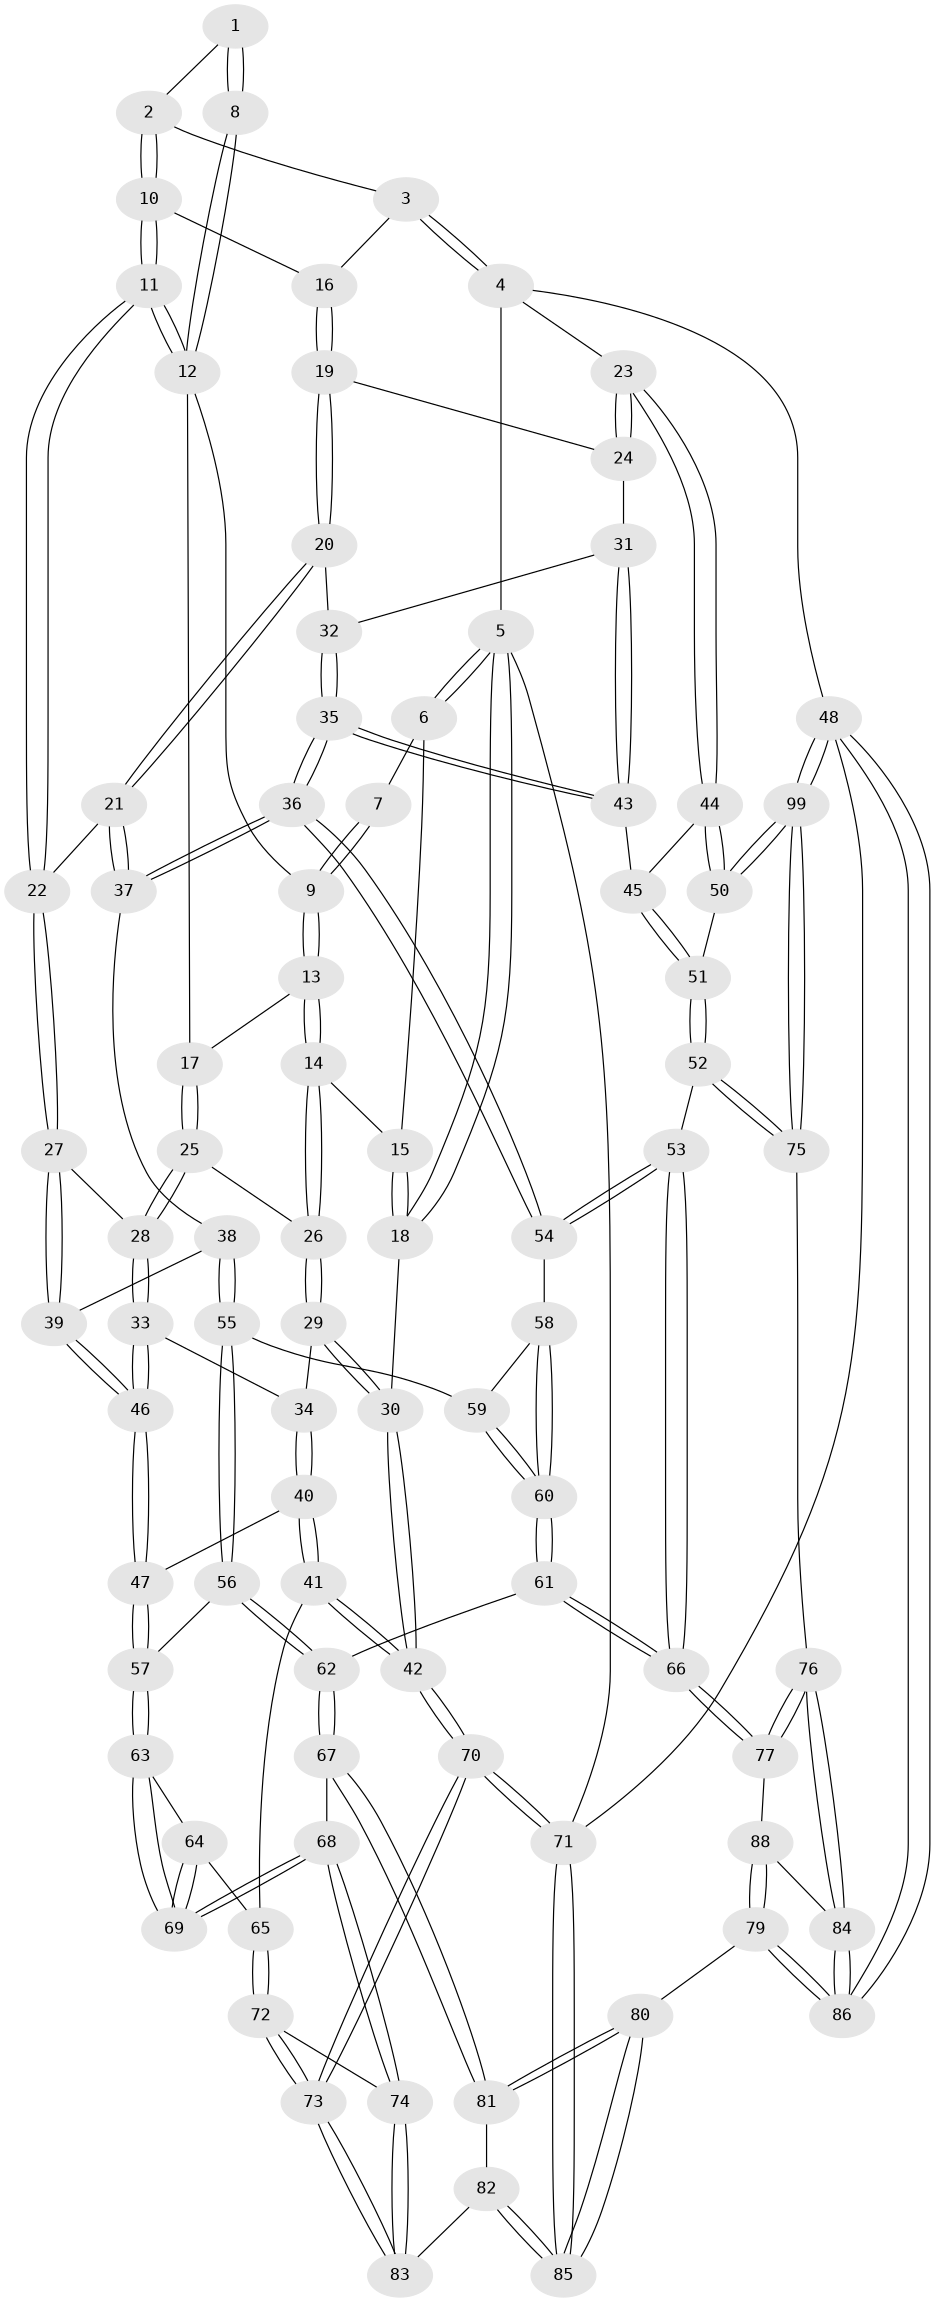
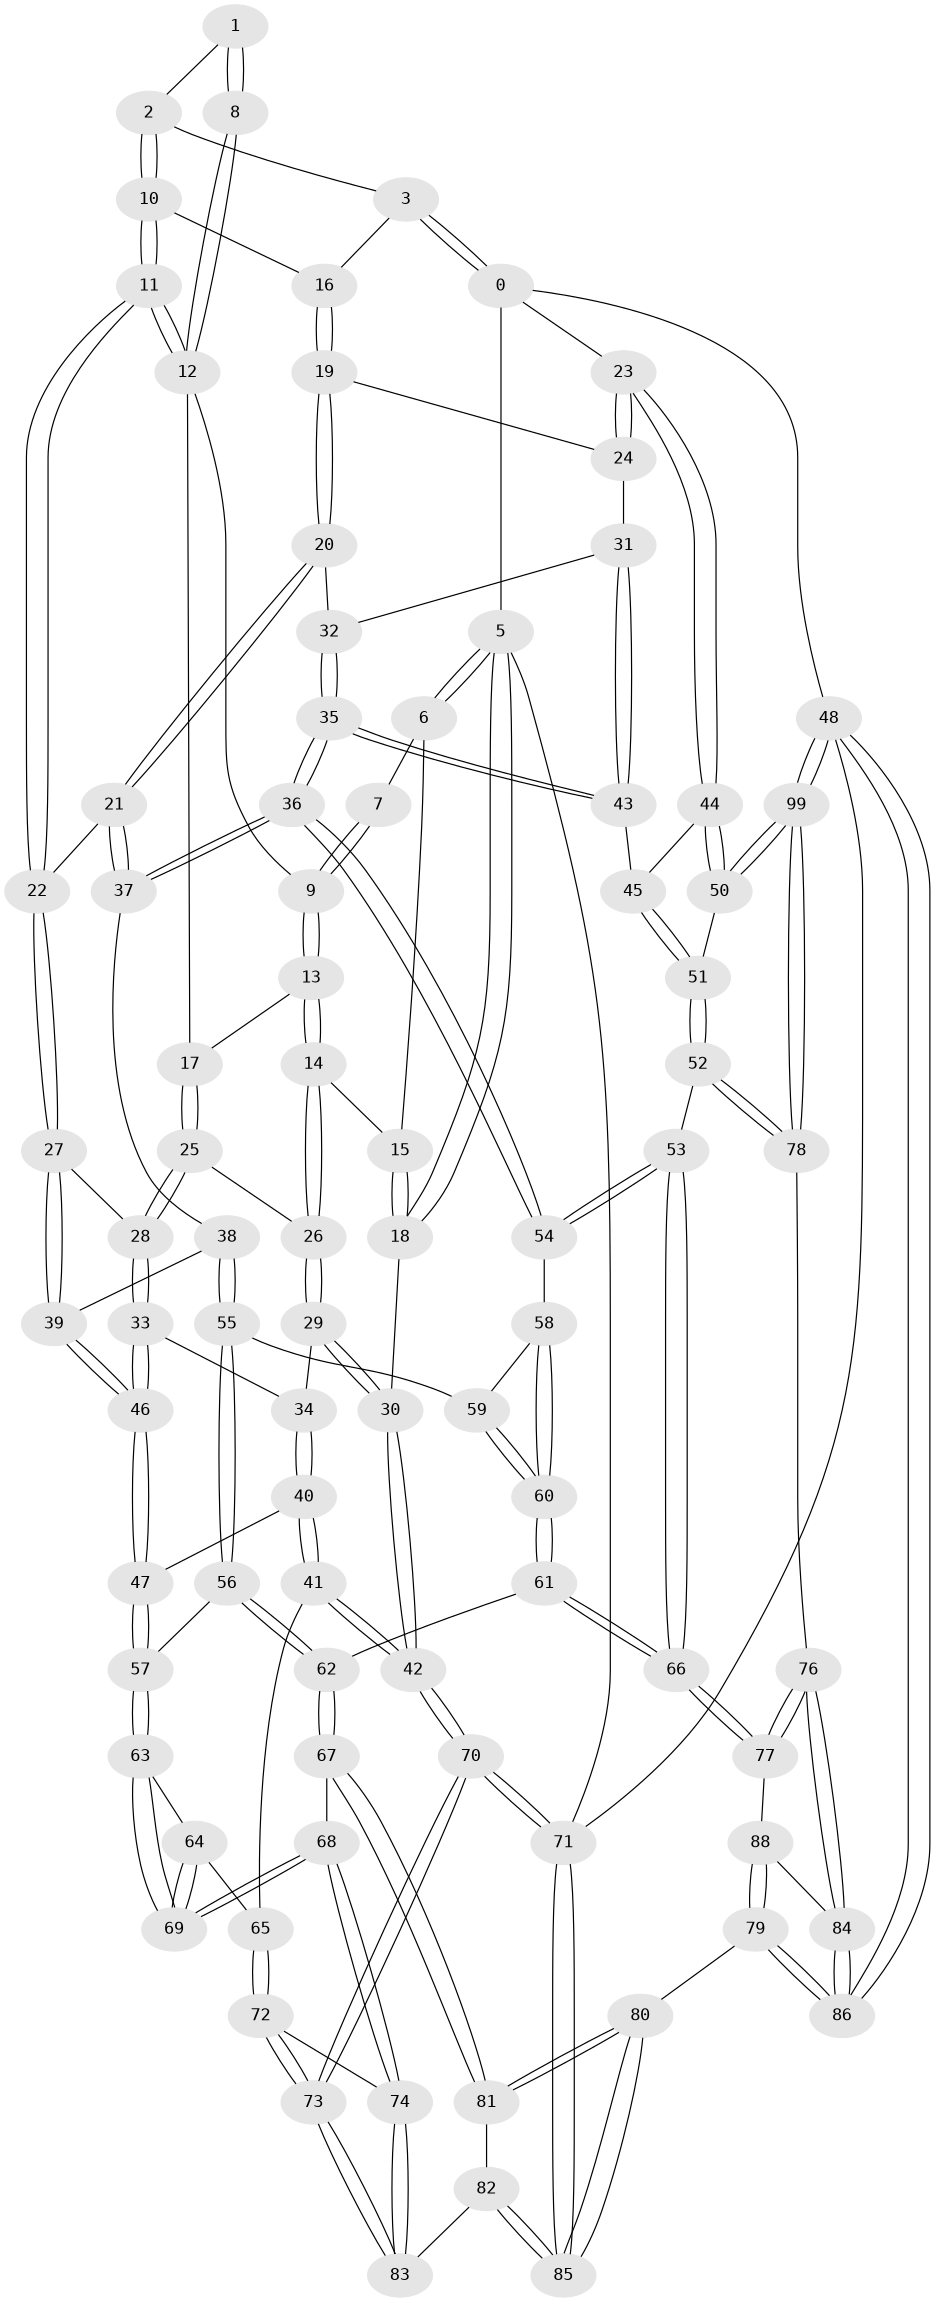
  graph {
    fontname="DejaVu Sans Mono"
    node [color=gray90 fontname="DejaVu Sans Mono" style=filled]
    edge [fontname="DejaVu Sans Mono"]
    1
    2
    8
    3
    10
    12
-   4
+   4 [label=0]
    16
    11
    5
    23
    48
    19
    6
    18
    71
    24
    44
    n19 [label=99]
    86
    7
    15
    30
    85
    9
    13
    17
    14
    22
    27
    25
    26
    29
    20
    28
    42
    21
    32
    31
    37
    35
    38
    39
    45
    50
    43
    33
    34
    46
    40
    70
    36
    47
    41
    54
    58
    55
    56
    59
    65
    57
    72
    73
    51
    52
    63
-   75
+   75 [label=78]
    76
    53
    66
    77
    60
    62
    67
    64
    69
    61
    68
    81
    74
    n81 [label=88]
    82
    83
    84
    79
    80
    1 -- 2
    1 -- 8
    1 -- 8
    2 -- 3
    2 -- 10
    2 -- 10
    8 -- 12
    8 -- 12
    3 -- 4
    3 -- 4
    3 -- 16
    10 -- 16
    10 -- 11
    10 -- 11
    12 -- 9
    12 -- 17
    4 -- 5
    4 -- 23
    4 -- 48
    16 -- 19
    16 -- 19
    11 -- 12
    11 -- 12
    11 -- 22
    11 -- 22
    5 -- 6
    5 -- 6
    5 -- 18
    5 -- 18
    5 -- 71
    23 -- 24
    23 -- 24
    23 -- 44
    23 -- 44
    48 -- 71
    48 -- n19
    48 -- n19
    48 -- 86
    48 -- 86
    19 -- 24
    19 -- 20
    19 -- 20
    6 -- 7
    6 -- 15
    18 -- 30
    71 -- 85
    71 -- 85
    24 -- 31
    44 -- 45
    44 -- 50
    44 -- 50
    n19 -- 50
    n19 -- 50
    n19 -- 75
    n19 -- 75
    7 -- 9
    7 -- 9
    15 -- 18
    15 -- 18
    30 -- 42
    30 -- 42
    9 -- 13
    9 -- 13
    13 -- 17
    13 -- 14
    13 -- 14
    17 -- 25
    17 -- 25
    14 -- 15
    14 -- 26
    14 -- 26
    22 -- 27
    22 -- 27
    27 -- 28
    27 -- 39
    27 -- 39
    25 -- 26
    25 -- 28
    25 -- 28
    26 -- 29
    26 -- 29
    29 -- 30
    29 -- 30
    29 -- 34
    20 -- 21
    20 -- 21
    20 -- 32
    28 -- 33
    28 -- 33
    42 -- 70
    42 -- 70
    21 -- 22
    21 -- 37
    21 -- 37
    32 -- 35
    32 -- 35
    31 -- 32
    31 -- 43
    31 -- 43
    37 -- 38
    35 -- 43
    35 -- 43
    35 -- 36
    35 -- 36
    38 -- 39
    38 -- 55
    38 -- 55
    39 -- 46
    39 -- 46
    45 -- 51
    45 -- 51
    50 -- 51
    43 -- 45
    33 -- 34
    33 -- 46
    33 -- 46
    34 -- 40
    34 -- 40
    46 -- 47
    46 -- 47
    40 -- 47
    40 -- 41
    40 -- 41
    70 -- 71
    70 -- 71
    70 -- 73
    70 -- 73
    36 -- 37
    36 -- 37
    36 -- 54
    36 -- 54
    47 -- 57
    47 -- 57
    41 -- 42
    41 -- 42
    41 -- 65
    54 -- 58
    58 -- 59
    58 -- 60
    58 -- 60
    55 -- 56
    55 -- 56
    55 -- 59
    56 -- 57
    56 -- 62
    56 -- 62
    59 -- 60
    59 -- 60
    65 -- 72
    65 -- 72
    57 -- 63
    57 -- 63
    72 -- 73
    72 -- 73
    72 -- 74
    73 -- 83
    73 -- 83
    51 -- 52
    51 -- 52
    52 -- 75
    52 -- 75
    52 -- 53
    63 -- 64
    63 -- 69
    63 -- 69
    75 -- 76
    76 -- 77
    76 -- 77
    76 -- 84
    76 -- 84
    53 -- 54
    53 -- 54
    53 -- 66
    53 -- 66
    66 -- 77
    66 -- 77
    77 -- n81
    60 -- 61
    60 -- 61
    62 -- 67
    62 -- 67
    67 -- 68
    67 -- 81
    67 -- 81
    64 -- 65
    64 -- 69
    64 -- 69
    61 -- 66
    61 -- 66
    61 -- 62
    68 -- 69
    68 -- 69
    68 -- 74
    68 -- 74
    81 -- 82
    74 -- 83
    74 -- 83
    n81 -- 84
    n81 -- 79
    n81 -- 79
    82 -- 85
    82 -- 85
    82 -- 83
    84 -- 86
    84 -- 86
    79 -- 86
    79 -- 86
    79 -- 80
    80 -- 85
    80 -- 85
    80 -- 81
    80 -- 81
  }
